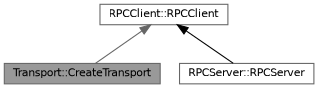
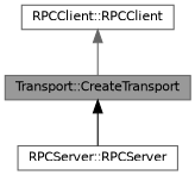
  digraph {
    rankdir=TB
    node [color=grey40 fillcolor=white fontname=Helvetica fontsize=10 shape=box style=filled]
    edge [dir=back fontname=Helvetica fontsize=10 labelfontname=Helvetica labelfontsize=10 style=solid]
    n1 [color=gray40 fillcolor=grey60 fontcolor=black height=0.2 label="Transport::CreateTransport" width=0.4]
    n2 [height=0.2 label="RPCServer::RPCServer" width=0.4]
    n3 [height=0.2 label="RPCClient::RPCClient" width=0.4]
-   n3 -> n2 [color=black]
+   n1 -> n2 [color=black]
    n3 -> n1 [color=gray40]
  }
